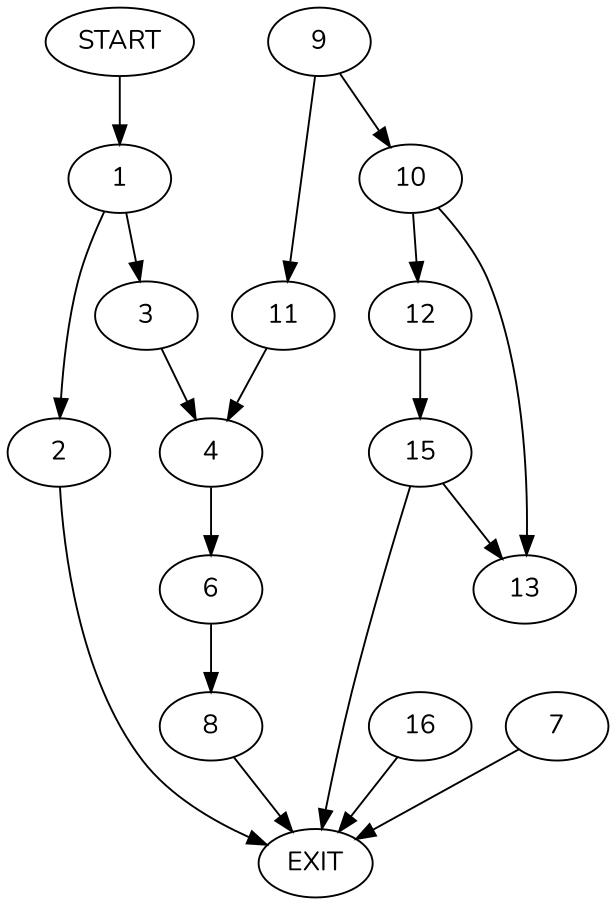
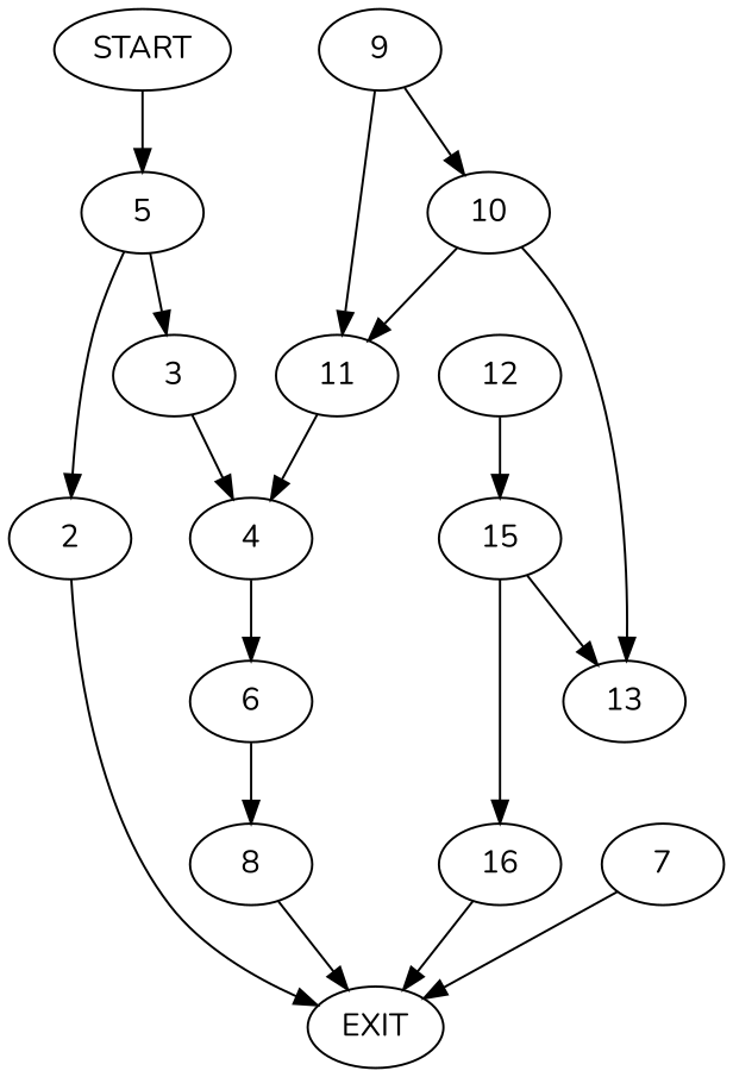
  digraph {
    fontname=Nunito
    node [fontname=Nunito]
    edge [fontname=Nunito]
    n1 [label=START]
-   1
+   1 [label=5]
    2
    3
    n5 [label=EXIT]
    4
    6
    8
    9
    10
    11
    7
    12
    13
    15
    16
    n1 -> 1
    1 -> 2
    1 -> 3
    2 -> n5
    3 -> 4
    4 -> 6
    6 -> 8
    8 -> n5
    9 -> 10
    9 -> 11
-   10 -> 12
+   10 -> 11
    10 -> 13
    11 -> 4
    7 -> n5
    12 -> 15
    15 -> 13
-   15 -> n5
+   15 -> 16
    16 -> n5
  }
